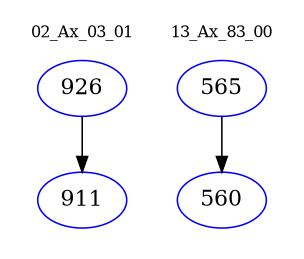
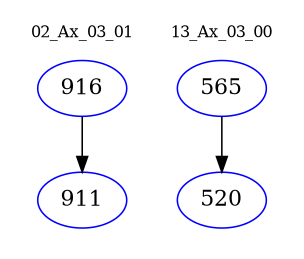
  digraph {
    node [color=blue]
    edge [color=black]
-   n1 [label=926]
+   n1 [label=916]
    n2 [label=911]
    n3 [label=565]
-   n4 [label=560]
+   n4 [label=520]
    subgraph cluster_1 {
      color=white
      fontsize=10
      label="02_Ax_03_01"
      n1
      n2
    }
    subgraph cluster_2 {
      color=white
      fontsize=10
-     label="13_Ax_83_00"
+     label="13_Ax_03_00"
      n3
      n4
    }
    n1 -> n2
    n3 -> n4
  }
